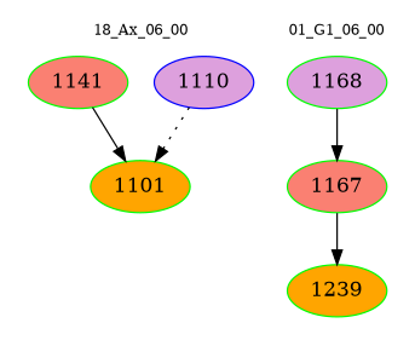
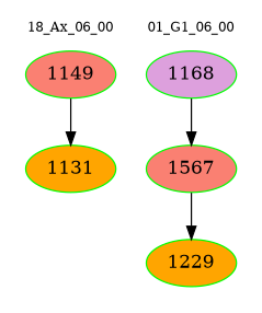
  digraph {
    node [color=green fillcolor=plum style=filled]
    edge [color=black style=solid]
-   n1 [color=blue label=1110]
-   n2 [fillcolor=orange label=1101]
-   n3 [fillcolor=salmon label=1141]
+   n2 [fillcolor=orange label=1131]
+   n3 [fillcolor=salmon label=1149]
    n4 [label=1168]
-   n5 [fillcolor=salmon label=1167]
-   n6 [fillcolor=orange label=1239]
+   n5 [fillcolor=salmon label=1567]
+   n6 [fillcolor=orange label=1229]
    subgraph cluster_1 {
      color=white
      fontsize=10
      label="18_Ax_06_00"
-     n1
      n2
      n3
    }
    subgraph cluster_2 {
      color=white
      fontsize=10
      label="01_G1_06_00"
      n4
      n5
      n6
    }
-   n1 -> n2 [style=dotted]
    n3 -> n2
    n4 -> n5
    n5 -> n6
  }
